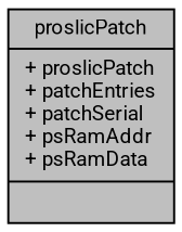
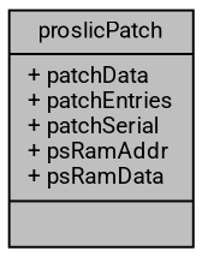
  digraph {
    fontname=Roboto
-   n1 [color=black fillcolor=grey75 fontcolor=black fontname=Roboto fontsize=10 height=0.2 label="{proslicPatch\n|+ proslicPatch\l+ patchEntries\l+ patchSerial\l+ psRamAddr\l+ psRamData\l|}" shape=record style=filled width=0.4]
+   n1 [color=black fillcolor=grey75 fontcolor=black fontname=Roboto fontsize=10 height=0.2 label="{proslicPatch\n|+ patchData\l+ patchEntries\l+ patchSerial\l+ psRamAddr\l+ psRamData\l|}" shape=record style=filled width=0.4]
  }
